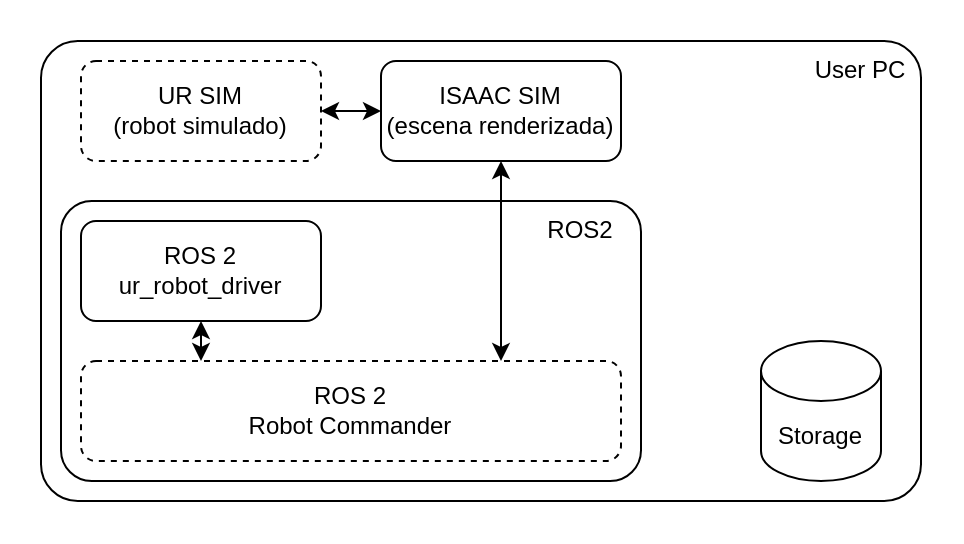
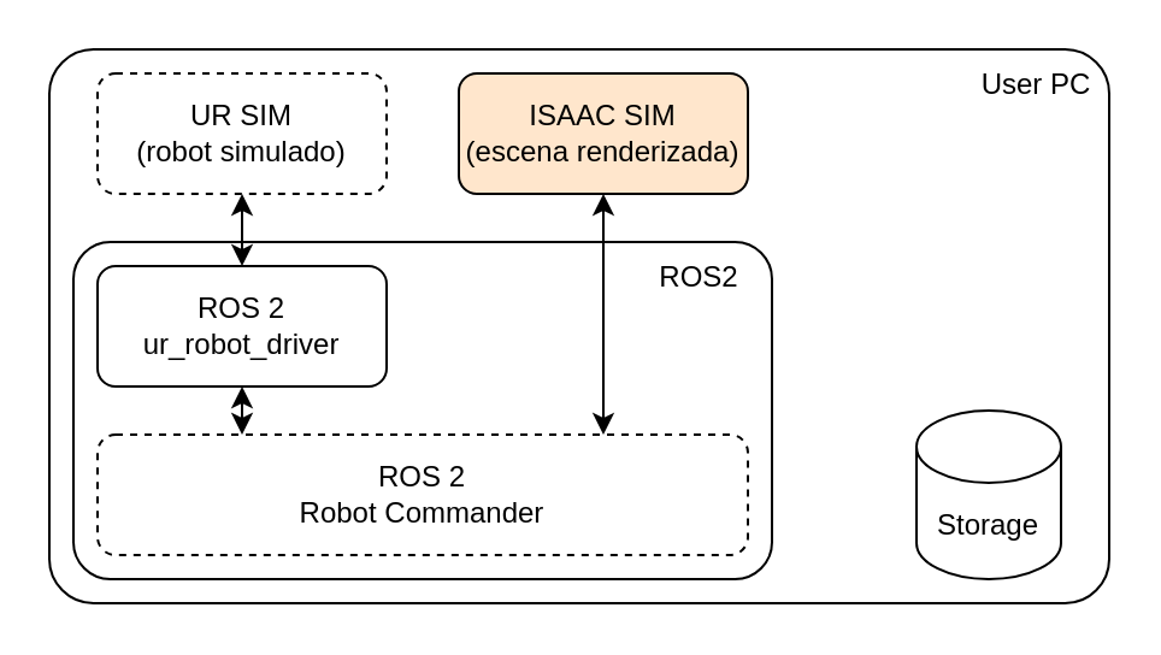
  <mxCell id="0" />
  <mxCell id="1" parent="0" />
  <mxCell id="2" value="" style="rounded=1;whiteSpace=wrap;html=1;arcSize=8;" vertex="1" parent="1"><mxGeometry x="20" y="20" width="440" height="230" as="geometry" /></mxCell>
  <mxCell id="3" value="" style="rounded=1;whiteSpace=wrap;html=1;arcSize=11;" vertex="1" parent="1"><mxGeometry x="30" y="100" width="290" height="140" as="geometry" /></mxCell>
  <mxCell id="4" value="" style="edgeStyle=orthogonalEdgeStyle;rounded=0;orthogonalLoop=1;jettySize=auto;html=1;startArrow=classic;startFill=1;" parent="1" source="5" target="8" edge="1"><mxGeometry relative="1" as="geometry"><Array as="points"><mxPoint x="250" y="170" /><mxPoint x="250" y="170" /></Array></mxGeometry></mxCell>
- <mxCell id="5" value="ISAAC SIM&lt;div&gt;(escena renderizada)&lt;/div&gt;" style="rounded=1;whiteSpace=wrap;html=1;" parent="1" vertex="1"><mxGeometry x="190" y="30" width="120" height="50" as="geometry" /></mxCell>
- <mxCell id="6" value="" style="edgeStyle=orthogonalEdgeStyle;rounded=0;orthogonalLoop=1;jettySize=auto;html=1;startArrow=classic;startFill=1;" parent="1" source="7" target="5" edge="1"><mxGeometry relative="1" as="geometry" /></mxCell>
+ <mxCell id="5" value="ISAAC SIM&lt;div&gt;(escena renderizada)&lt;/div&gt;" style="rounded=1;whiteSpace=wrap;html=1;fillColor=#ffe6cc;" parent="1" vertex="1"><mxGeometry x="190" y="30" width="120" height="50" as="geometry" /></mxCell>
+ <mxCell id="6" value="" style="edgeStyle=orthogonalEdgeStyle;rounded=0;orthogonalLoop=1;jettySize=auto;html=1;startArrow=classic;startFill=1;" parent="1" source="7" target="11" edge="1"><mxGeometry relative="1" as="geometry" /></mxCell>
  <mxCell id="7" value="UR SIM&lt;div&gt;(robot simulado)&lt;/div&gt;" style="rounded=1;whiteSpace=wrap;html=1;dashed=1;" parent="1" vertex="1"><mxGeometry x="40" y="30" width="120" height="50" as="geometry" /></mxCell>
  <mxCell id="8" value="ROS 2&lt;div&gt;Robot Commander&lt;/div&gt;" style="rounded=1;whiteSpace=wrap;html=1;dashed=1;" parent="1" vertex="1"><mxGeometry x="40" y="180" width="270" height="50" as="geometry" /></mxCell>
  <mxCell id="9" value="Storage" style="shape=cylinder3;whiteSpace=wrap;html=1;boundedLbl=1;backgroundOutline=1;size=15;" parent="1" vertex="1"><mxGeometry x="380" y="170" width="60" height="70" as="geometry" /></mxCell>
  <mxCell id="10" value="" style="edgeStyle=orthogonalEdgeStyle;rounded=0;orthogonalLoop=1;jettySize=auto;html=1;startArrow=classic;startFill=1;" parent="1" source="11" target="8" edge="1"><mxGeometry relative="1" as="geometry"><Array as="points"><mxPoint x="100" y="170" /><mxPoint x="100" y="170" /></Array></mxGeometry></mxCell>
  <mxCell id="11" value="ROS 2&lt;div&gt;ur_robot_driver&lt;/div&gt;" style="rounded=1;whiteSpace=wrap;html=1;" parent="1" vertex="1"><mxGeometry x="40" y="110" width="120" height="50" as="geometry" /></mxCell>
  <mxCell id="12" value="ROS2" style="text;html=1;align=center;verticalAlign=middle;whiteSpace=wrap;rounded=0;" vertex="1" parent="1"><mxGeometry x="260" y="100" width="60" height="30" as="geometry" /></mxCell>
  <mxCell id="13" value="User PC" style="text;html=1;align=center;verticalAlign=middle;whiteSpace=wrap;rounded=0;" vertex="1" parent="1"><mxGeometry x="400" y="20" width="60" height="30" as="geometry" /></mxCell>
